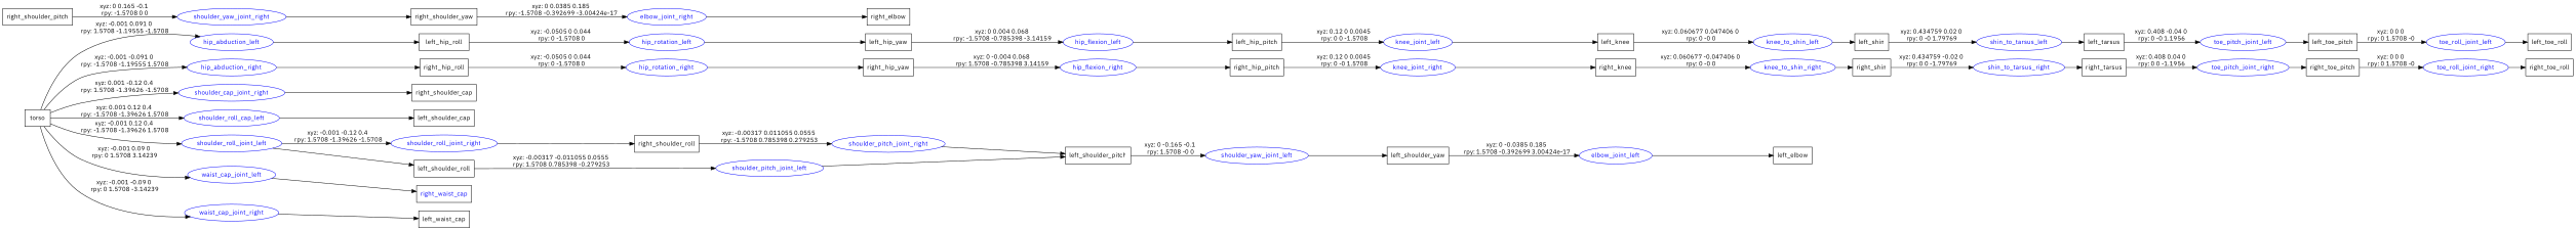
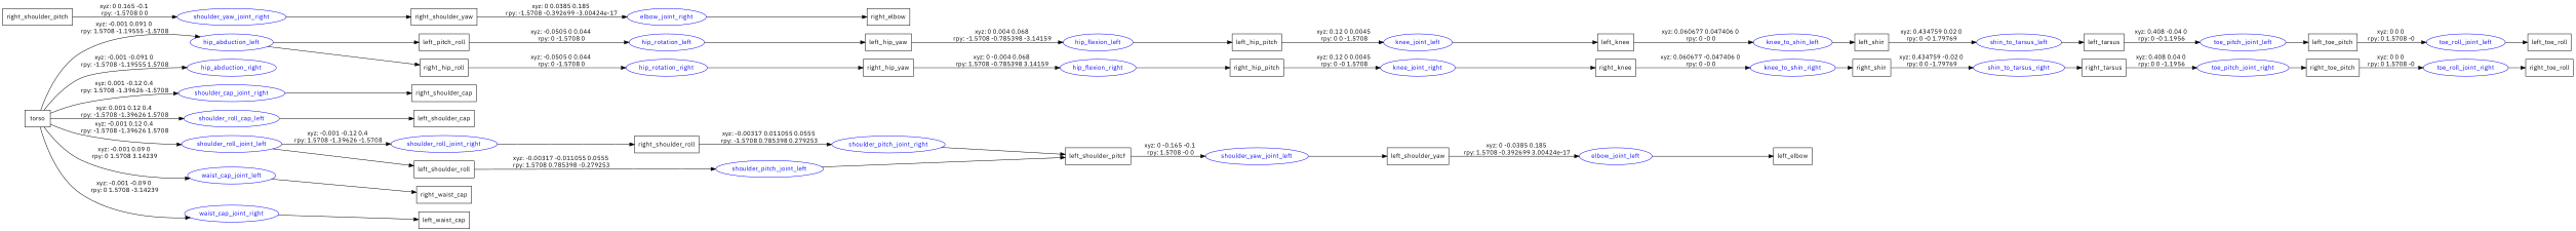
  digraph {
    fontname="IBM Plex Sans"
    rankdir=LR
    node [fontname="IBM Plex Sans" shape=box]
    edge [fontname="IBM Plex Sans"]
    n1 [label=torso]
    hip_abduction_left [color=blue fontcolor=blue shape=ellipse]
    hip_abduction_right [color=blue fontcolor=blue shape=ellipse]
    shoulder_cap_joint_right [color=blue fontcolor=blue shape=ellipse]
    shoulder_roll_cap_left [color=blue fontcolor=blue shape=ellipse]
    shoulder_roll_joint_left [color=blue fontcolor=blue shape=ellipse]
    waist_cap_joint_left [color=blue fontcolor=blue shape=ellipse]
    waist_cap_joint_right [color=blue fontcolor=blue shape=ellipse]
-   n9 [label=left_hip_roll]
+   n9 [label=left_pitch_roll]
    n10 [label=right_hip_roll]
    n11 [label=right_shoulder_cap]
    n12 [label=left_shoulder_cap]
    shoulder_roll_joint_right [color=blue fontcolor=blue shape=ellipse]
    n14 [label=left_shoulder_roll]
    n15 [label=right_shoulder_roll]
-   n16 [label=right_waist_cap fontcolor=blue]
+   n16 [label=right_waist_cap]
    n17 [label=left_waist_cap]
    hip_rotation_left [color=blue fontcolor=blue shape=ellipse]
    n19 [label=left_hip_yaw]
    hip_flexion_left [color=blue fontcolor=blue shape=ellipse]
    n21 [label=left_hip_pitch]
    knee_joint_left [color=blue fontcolor=blue shape=ellipse]
    n23 [label=left_knee]
    knee_to_shin_left [color=blue fontcolor=blue shape=ellipse]
    n25 [label=left_shin]
    shin_to_tarsus_left [color=blue fontcolor=blue shape=ellipse]
    n27 [label=left_tarsus]
    toe_pitch_joint_left [color=blue fontcolor=blue shape=ellipse]
    n29 [label=left_toe_pitch]
    toe_roll_joint_left [color=blue fontcolor=blue shape=ellipse]
    n31 [label=left_toe_roll]
    hip_rotation_right [color=blue fontcolor=blue shape=ellipse]
    n33 [label=right_hip_yaw]
    hip_flexion_right [color=blue fontcolor=blue shape=ellipse]
    n35 [label=right_hip_pitch]
    knee_joint_right [color=blue fontcolor=blue shape=ellipse]
    n37 [label=right_knee]
    knee_to_shin_right [color=blue fontcolor=blue shape=ellipse]
    n39 [label=right_shin]
    shin_to_tarsus_right [color=blue fontcolor=blue shape=ellipse]
    n41 [label=right_tarsus]
    toe_pitch_joint_right [color=blue fontcolor=blue shape=ellipse]
    n43 [label=right_toe_pitch]
    toe_roll_joint_right [color=blue fontcolor=blue shape=ellipse]
    n45 [label=right_toe_roll]
    shoulder_pitch_joint_left [color=blue fontcolor=blue shape=ellipse]
    n47 [label=left_shoulder_pitch]
    shoulder_yaw_joint_left [color=blue fontcolor=blue shape=ellipse]
    n49 [label=left_shoulder_yaw]
    elbow_joint_left [color=blue fontcolor=blue shape=ellipse]
    n51 [label=left_elbow]
    shoulder_pitch_joint_right [color=blue fontcolor=blue shape=ellipse]
    n53 [label=right_shoulder_pitch]
    shoulder_yaw_joint_right [color=blue fontcolor=blue shape=ellipse]
    n55 [label=right_shoulder_yaw]
    elbow_joint_right [color=blue fontcolor=blue shape=ellipse]
    n57 [label=right_elbow]
    n1 -> hip_abduction_left [label="xyz: -0.001 0.091 0 \nrpy: 1.5708 -1.19555 -1.5708"]
    n1 -> hip_abduction_right [label="xyz: -0.001 -0.091 0 \nrpy: -1.5708 -1.19555 1.5708"]
    n1 -> shoulder_cap_joint_right [label="xyz: 0.001 -0.12 0.4 \nrpy: 1.5708 -1.39626 -1.5708"]
    n1 -> shoulder_roll_cap_left [label="xyz: 0.001 0.12 0.4 \nrpy: -1.5708 -1.39626 1.5708"]
    n1 -> shoulder_roll_joint_left [label="xyz: -0.001 0.12 0.4 \nrpy: -1.5708 -1.39626 1.5708"]
    n1 -> waist_cap_joint_left [label="xyz: -0.001 0.09 0 \nrpy: 0 1.5708 3.14239"]
    n1 -> waist_cap_joint_right [label="xyz: -0.001 -0.09 0 \nrpy: 0 1.5708 -3.14239"]
    hip_abduction_left -> n9
-   hip_abduction_right -> n10
+   hip_abduction_left -> n10
    shoulder_cap_joint_right -> n11
    shoulder_roll_cap_left -> n12
    shoulder_roll_joint_left -> shoulder_roll_joint_right [label="xyz: -0.001 -0.12 0.4 \nrpy: 1.5708 -1.39626 -1.5708"]
    shoulder_roll_joint_left -> n14
    waist_cap_joint_left -> n16
    waist_cap_joint_right -> n17
    n9 -> hip_rotation_left [label="xyz: -0.0505 0 0.044 \nrpy: 0 -1.5708 0"]
    n10 -> hip_rotation_right [label="xyz: -0.0505 0 0.044 \nrpy: 0 -1.5708 0"]
    shoulder_roll_joint_right -> n15
    n14 -> shoulder_pitch_joint_left [label="xyz: -0.00317 -0.011055 0.0555 \nrpy: 1.5708 0.785398 -0.279253"]
    n15 -> shoulder_pitch_joint_right [label="xyz: -0.00317 0.011055 0.0555 \nrpy: -1.5708 0.785398 0.279253"]
    hip_rotation_left -> n19
    n19 -> hip_flexion_left [label="xyz: 0 0.004 0.068 \nrpy: -1.5708 -0.785398 -3.14159"]
    hip_flexion_left -> n21
    n21 -> knee_joint_left [label="xyz: 0.12 0 0.0045 \nrpy: 0 0 -1.5708"]
    knee_joint_left -> n23
    n23 -> knee_to_shin_left [label="xyz: 0.060677 0.047406 0 \nrpy: 0 -0 0"]
    knee_to_shin_left -> n25
    n25 -> shin_to_tarsus_left [label="xyz: 0.434759 0.02 0 \nrpy: 0 -0 1.79769"]
    shin_to_tarsus_left -> n27
    n27 -> toe_pitch_joint_left [label="xyz: 0.408 -0.04 0 \nrpy: 0 -0 1.1956"]
    toe_pitch_joint_left -> n29
    n29 -> toe_roll_joint_left [label="xyz: 0 0 0 \nrpy: 0 1.5708 -0"]
    toe_roll_joint_left -> n31
    hip_rotation_right -> n33
    n33 -> hip_flexion_right [label="xyz: 0 -0.004 0.068 \nrpy: 1.5708 -0.785398 3.14159"]
    hip_flexion_right -> n35
    n35 -> knee_joint_right [label="xyz: 0.12 0 0.0045 \nrpy: 0 -0 1.5708"]
    knee_joint_right -> n37
    n37 -> knee_to_shin_right [label="xyz: 0.060677 -0.047406 0 \nrpy: 0 -0 0"]
    knee_to_shin_right -> n39
    n39 -> shin_to_tarsus_right [label="xyz: 0.434759 -0.02 0 \nrpy: 0 0 -1.79769"]
    shin_to_tarsus_right -> n41
    n41 -> toe_pitch_joint_right [label="xyz: 0.408 0.04 0 \nrpy: 0 0 -1.1956"]
    toe_pitch_joint_right -> n43
    n43 -> toe_roll_joint_right [label="xyz: 0 0 0 \nrpy: 0 1.5708 -0"]
    toe_roll_joint_right -> n45
    shoulder_pitch_joint_left -> n47
    n47 -> shoulder_yaw_joint_left [label="xyz: 0 -0.165 -0.1 \nrpy: 1.5708 -0 0"]
    shoulder_yaw_joint_left -> n49
    n49 -> elbow_joint_left [label="xyz: 0 -0.0385 0.185 \nrpy: 1.5708 -0.392699 3.00424e-17"]
    elbow_joint_left -> n51
    shoulder_pitch_joint_right -> n47
    n53 -> shoulder_yaw_joint_right [label="xyz: 0 0.165 -0.1 \nrpy: -1.5708 0 0"]
    shoulder_yaw_joint_right -> n55
    n55 -> elbow_joint_right [label="xyz: 0 0.0385 0.185 \nrpy: -1.5708 -0.392699 -3.00424e-17"]
    elbow_joint_right -> n57
  }
